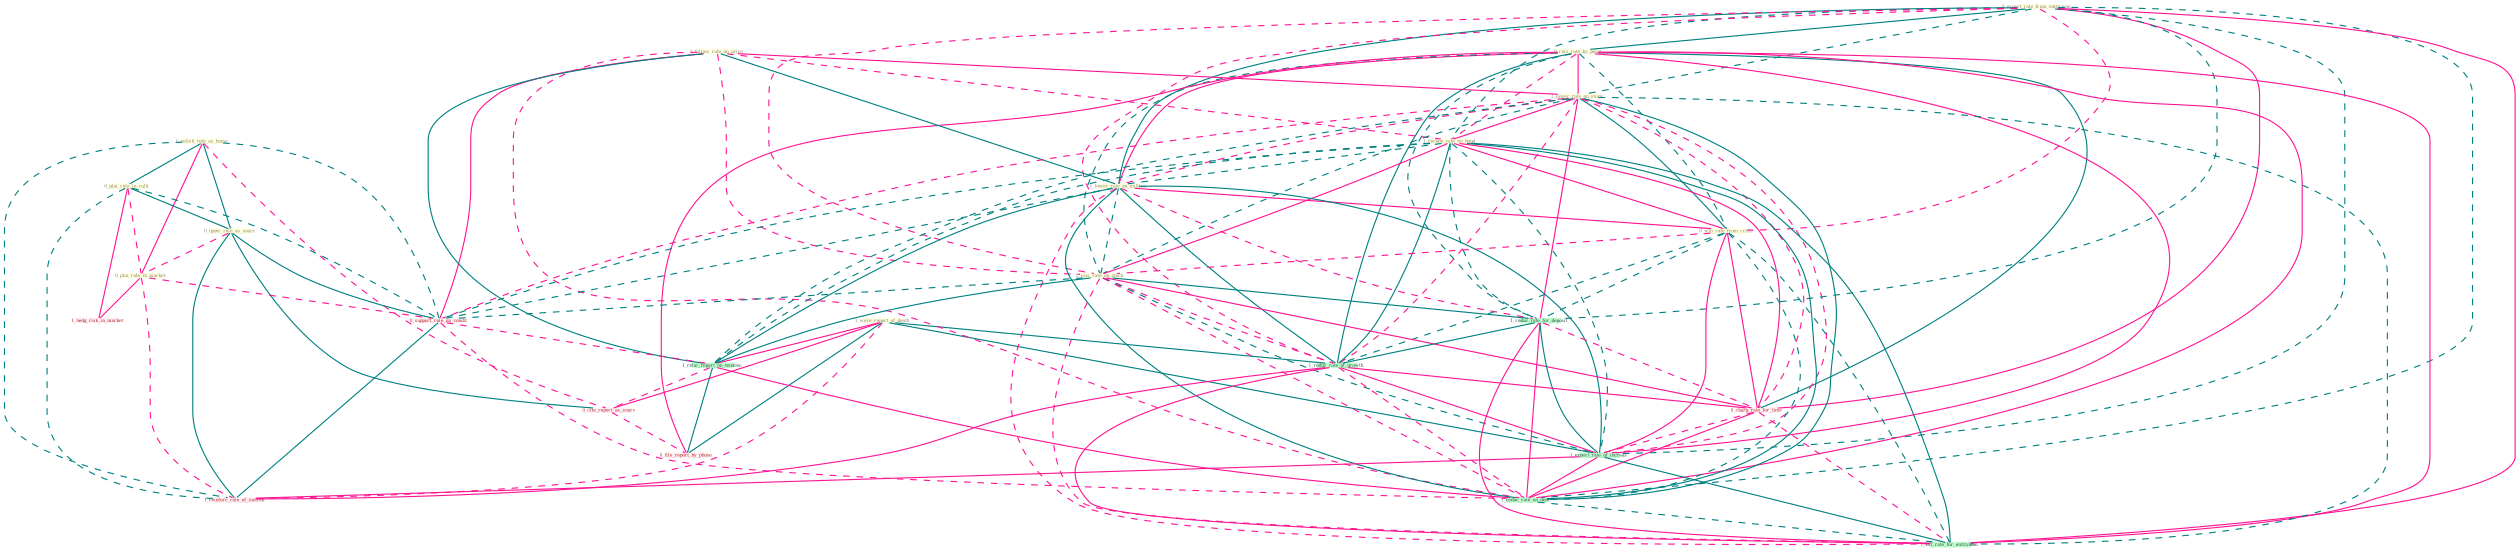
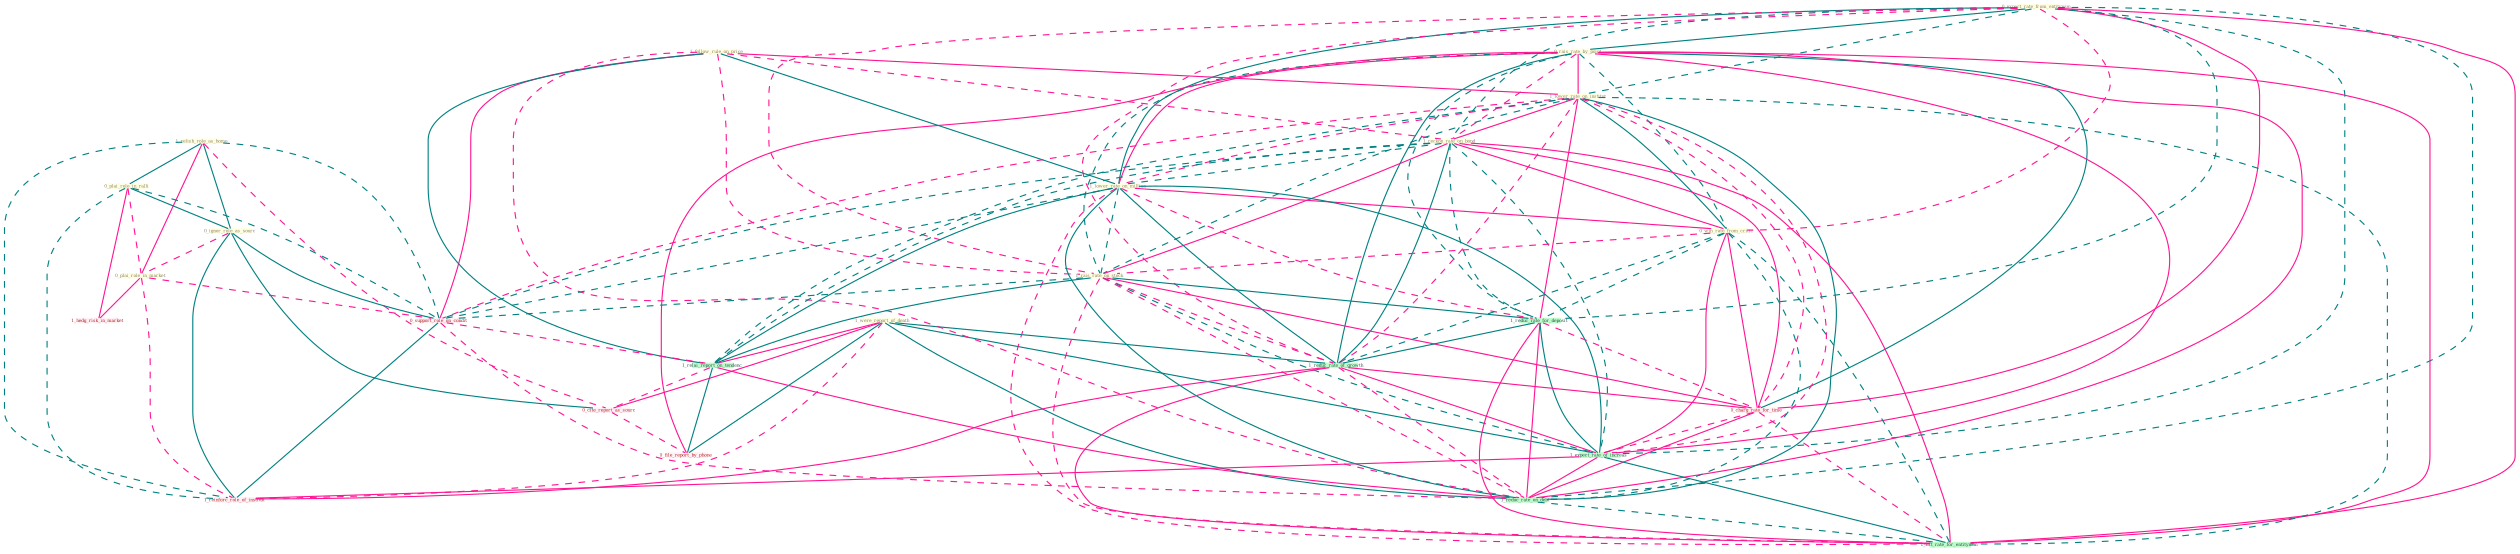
  graph {
    node [color="#ffffe0" fixedsize=true fontcolor="#8b7d6b" fontsize=4 shape=polygon style=filled]
    edge [color=deeppink style=solid w=1]
    "1_relish_role_as_home " [height=.06 width=.5]
    "0_expect_rate_from_entitynam " [height=.06 width=.5]
    n3 [height=.06 label="9_rais_rate_by_point" width=.5]
    "0_plai_role_in_ralli " [height=.06 width=.5]
    "0_ignor_role_as_sourc " [height=.06 width=.5]
    "1_were_report_of_death " [height=.06 width=.5]
    "1_follow_rule_on_price " [height=.06 width=.5]
-   "1_lower_rate_on_stock " [height=.06 width=.5]
+   "1_lower_rate_on_stock " [height=.06 width=.5 label="1_lower_rate_on_institut"]
    "1_reckon_rate_on_bond " [height=.06 width=.5]
    "1_lower_rate_on_million " [height=.06 width=.5]
    "0_plai_role_in_market " [height=.06 width=.5]
    "0_win_rate_from_critic " [height=.06 width=.5]
    "1_rais_rate_on_stock " [height=.06 width=.5]
    "0_support_role_on_condit " [color="#fff0f5" fontcolor="#b22222" height=.06 width=.5]
    "0_cite_report_as_sourc " [color="#fff0f5" fontcolor="#b22222" height=.06 width=.5]
    "0_file_report_by_phone " [color="#fff0f5" fontcolor="#b22222" height=.06 width=.5]
    "0_charg_rate_for_time " [color="#fff0f5" fontcolor="#b22222" height=.06 width=.5]
    "1_reinforc_role_of_institut " [color="#fff0f5" fontcolor="#b22222" height=.06 width=.5]
    "1_hedg_risk_in_market " [color="#fff0f5" fontcolor="#b22222" height=.06 width=.5]
    "1_reduc_rate_for_deposit " [color="#BDFCC9" fontcolor="#2f4f4f" height=.06 width=.5]
    "1_reduc_rate_of_growth " [color="#BDFCC9" fontcolor="#2f4f4f" height=.06 width=.5]
    "1_expect_rate_of_increas " [color="#BDFCC9" fontcolor="#2f4f4f" height=.06 width=.5]
    "1_reduc_rate_on_debt " [color="#BDFCC9" fontcolor="#2f4f4f" height=.06 width=.5]
    "1_lift_rate_for_entitynam " [color="#BDFCC9" fontcolor="#2f4f4f" height=.06 width=.5]
    "1_relai_report_on_tendenc " [color="#BDFCC9" fontcolor="#2f4f4f" height=.06 width=.5]
    subgraph sub_1 {
      "1_relish_role_as_home "
      "0_expect_rate_from_entitynam "
      n3
      "0_plai_role_in_ralli "
      "0_ignor_role_as_sourc "
      "1_were_report_of_death "
      "1_follow_rule_on_price "
      "1_lower_rate_on_stock "
      "1_reckon_rate_on_bond "
      "1_lower_rate_on_million "
      "0_plai_role_in_market "
      "0_win_rate_from_critic "
      "1_rais_rate_on_stock "
    }
    subgraph sub_2 {
      "0_support_role_on_condit "
      "0_cite_report_as_sourc "
      "0_file_report_by_phone "
      "0_charg_rate_for_time "
      "1_reinforc_role_of_institut "
      "1_hedg_risk_in_market "
    }
    "1_relish_role_as_home " -- "0_plai_role_in_ralli " [color=teal]
    "1_relish_role_as_home " -- "0_ignor_role_as_sourc " [color=teal w=2]
    "1_relish_role_as_home " -- "0_plai_role_in_market "
    "1_relish_role_as_home " -- "0_support_role_on_condit " [color=teal style=dashed]
    "1_relish_role_as_home " -- "0_cite_report_as_sourc " [style=dashed]
    "1_relish_role_as_home " -- "1_reinforc_role_of_institut " [color=teal style=dashed]
    "0_expect_rate_from_entitynam " -- n3 [color=teal]
    "0_expect_rate_from_entitynam " -- "1_lower_rate_on_stock " [color=teal style=dashed]
    "0_expect_rate_from_entitynam " -- "1_reckon_rate_on_bond " [color=teal style=dashed]
    "0_expect_rate_from_entitynam " -- "1_lower_rate_on_million " [color=teal]
    "0_expect_rate_from_entitynam " -- "0_win_rate_from_critic " [style=dashed w=2]
    "0_expect_rate_from_entitynam " -- "1_rais_rate_on_stock " [style=dashed]
    "0_expect_rate_from_entitynam " -- "0_charg_rate_for_time "
    "0_expect_rate_from_entitynam " -- "1_reduc_rate_for_deposit " [color=teal style=dashed]
    "0_expect_rate_from_entitynam " -- "1_reduc_rate_of_growth " [style=dashed]
    "0_expect_rate_from_entitynam " -- "1_expect_rate_of_increas " [color=teal style=dashed w=2]
    "0_expect_rate_from_entitynam " -- "1_reduc_rate_on_debt " [color=teal style=dashed]
    "0_expect_rate_from_entitynam " -- "1_lift_rate_for_entitynam " [w=2]
    n3 -- "1_lower_rate_on_stock "
    n3 -- "1_reckon_rate_on_bond " [style=dashed]
    n3 -- "1_lower_rate_on_million "
    n3 -- "0_win_rate_from_critic " [color=teal style=dashed]
    n3 -- "1_rais_rate_on_stock " [color=teal style=dashed w=2]
    n3 -- "0_file_report_by_phone "
    n3 -- "0_charg_rate_for_time " [color=teal]
    n3 -- "1_reduc_rate_for_deposit " [color=teal style=dashed]
    n3 -- "1_reduc_rate_of_growth " [color=teal]
    n3 -- "1_expect_rate_of_increas "
    n3 -- "1_reduc_rate_on_debt "
    n3 -- "1_lift_rate_for_entitynam "
    "0_plai_role_in_ralli " -- "0_ignor_role_as_sourc " [color=teal]
    "0_plai_role_in_ralli " -- "0_plai_role_in_market " [style=dashed w=3]
    "0_plai_role_in_ralli " -- "0_support_role_on_condit " [color=teal style=dashed]
    "0_plai_role_in_ralli " -- "1_reinforc_role_of_institut " [color=teal style=dashed]
    "0_plai_role_in_ralli " -- "1_hedg_risk_in_market "
    "0_ignor_role_as_sourc " -- "0_plai_role_in_market " [style=dashed]
    "0_ignor_role_as_sourc " -- "0_support_role_on_condit " [color=teal]
    "0_ignor_role_as_sourc " -- "0_cite_report_as_sourc " [color=teal w=2]
    "0_ignor_role_as_sourc " -- "1_reinforc_role_of_institut " [color=teal]
    "1_were_report_of_death " -- "0_cite_report_as_sourc "
    "1_were_report_of_death " -- "0_file_report_by_phone " [color=teal]
    "1_were_report_of_death " -- "1_reinforc_role_of_institut " [style=dashed]
    "1_were_report_of_death " -- "1_reduc_rate_of_growth " [color=teal]
    "1_were_report_of_death " -- "1_expect_rate_of_increas " [color=teal]
    "1_were_report_of_death " -- "1_relai_report_on_tendenc "
    "1_follow_rule_on_price " -- "1_lower_rate_on_stock "
    "1_follow_rule_on_price " -- "1_reckon_rate_on_bond " [style=dashed]
    "1_follow_rule_on_price " -- "1_lower_rate_on_million " [color=teal]
    "1_follow_rule_on_price " -- "1_rais_rate_on_stock " [style=dashed]
    "1_follow_rule_on_price " -- "0_support_role_on_condit "
    "1_follow_rule_on_price " -- "1_reduc_rate_on_debt " [style=dashed]
    "1_follow_rule_on_price " -- "1_relai_report_on_tendenc " [color=teal]
    "1_lower_rate_on_stock " -- "1_reckon_rate_on_bond " [w=2]
    "1_lower_rate_on_stock " -- "1_lower_rate_on_million " [style=dashed w=3]
    "1_lower_rate_on_stock " -- "0_win_rate_from_critic " [color=teal]
    "1_lower_rate_on_stock " -- "1_rais_rate_on_stock " [color=teal style=dashed w=3]
    "1_lower_rate_on_stock " -- "0_support_role_on_condit " [style=dashed]
    "1_lower_rate_on_stock " -- "0_charg_rate_for_time " [style=dashed]
    "1_lower_rate_on_stock " -- "1_reduc_rate_for_deposit "
    "1_lower_rate_on_stock " -- "1_reduc_rate_of_growth " [style=dashed]
    "1_lower_rate_on_stock " -- "1_expect_rate_of_increas " [style=dashed]
    "1_lower_rate_on_stock " -- "1_reduc_rate_on_debt " [color=teal w=2]
    "1_lower_rate_on_stock " -- "1_lift_rate_for_entitynam " [color=teal style=dashed]
    "1_lower_rate_on_stock " -- "1_relai_report_on_tendenc " [color=teal style=dashed]
    "1_reckon_rate_on_bond " -- "1_lower_rate_on_million " [color=teal style=dashed w=2]
    "1_reckon_rate_on_bond " -- "0_win_rate_from_critic "
    "1_reckon_rate_on_bond " -- "1_rais_rate_on_stock " [w=2]
    "1_reckon_rate_on_bond " -- "0_support_role_on_condit " [color=teal style=dashed]
    "1_reckon_rate_on_bond " -- "0_charg_rate_for_time "
    "1_reckon_rate_on_bond " -- "1_reduc_rate_for_deposit " [color=teal style=dashed]
    "1_reckon_rate_on_bond " -- "1_reduc_rate_of_growth " [color=teal]
    "1_reckon_rate_on_bond " -- "1_expect_rate_of_increas " [color=teal style=dashed]
-   "1_reckon_rate_on_bond " -- "1_reduc_rate_on_debt " [color=teal w=2]
-   "1_reckon_rate_on_bond " -- "1_lift_rate_for_entitynam " [color=teal]
+   "1_were_report_of_death " -- "1_reduc_rate_on_debt " [color=teal w=2]
+   "1_reckon_rate_on_bond " -- "1_lift_rate_for_entitynam "
    "1_reckon_rate_on_bond " -- "1_relai_report_on_tendenc " [color=teal style=dashed]
    "1_lower_rate_on_million " -- "0_win_rate_from_critic "
    "1_lower_rate_on_million " -- "1_rais_rate_on_stock " [color=teal style=dashed w=2]
    "1_lower_rate_on_million " -- "0_support_role_on_condit " [color=teal style=dashed]
    "1_lower_rate_on_million " -- "1_reduc_rate_for_deposit " [style=dashed]
    "1_lower_rate_on_million " -- "1_reduc_rate_of_growth " [color=teal]
    "1_lower_rate_on_million " -- "1_expect_rate_of_increas " [color=teal]
    "1_lower_rate_on_million " -- "1_reduc_rate_on_debt " [color=teal w=2]
    "1_lower_rate_on_million " -- "1_lift_rate_for_entitynam " [style=dashed]
    "1_lower_rate_on_million " -- "1_relai_report_on_tendenc " [color=teal]
    "0_plai_role_in_market " -- "0_support_role_on_condit " [style=dashed]
    "0_plai_role_in_market " -- "1_reinforc_role_of_institut " [style=dashed]
    "0_plai_role_in_market " -- "1_hedg_risk_in_market " [w=2]
    "0_win_rate_from_critic " -- "1_rais_rate_on_stock " [style=dashed]
    "0_win_rate_from_critic " -- "0_charg_rate_for_time "
    "0_win_rate_from_critic " -- "1_reduc_rate_for_deposit " [color=teal style=dashed]
    "0_win_rate_from_critic " -- "1_reduc_rate_of_growth " [color=teal style=dashed]
    "0_win_rate_from_critic " -- "1_expect_rate_of_increas "
    "0_win_rate_from_critic " -- "1_reduc_rate_on_debt " [color=teal style=dashed]
    "0_win_rate_from_critic " -- "1_lift_rate_for_entitynam " [color=teal style=dashed]
    "1_rais_rate_on_stock " -- "0_support_role_on_condit " [color=teal style=dashed]
    "1_rais_rate_on_stock " -- "0_charg_rate_for_time "
    "1_rais_rate_on_stock " -- "1_reduc_rate_for_deposit " [color=teal]
    "1_rais_rate_on_stock " -- "1_reduc_rate_of_growth " [style=dashed]
    "1_rais_rate_on_stock " -- "1_expect_rate_of_increas " [color=teal style=dashed]
    "1_rais_rate_on_stock " -- "1_reduc_rate_on_debt " [style=dashed w=2]
    "1_rais_rate_on_stock " -- "1_lift_rate_for_entitynam " [style=dashed]
    "1_rais_rate_on_stock " -- "1_relai_report_on_tendenc " [color=teal]
    "0_support_role_on_condit " -- "1_reinforc_role_of_institut " [color=teal]
    "0_support_role_on_condit " -- "1_reduc_rate_on_debt " [style=dashed]
    "0_support_role_on_condit " -- "1_relai_report_on_tendenc " [style=dashed]
    "0_cite_report_as_sourc " -- "0_file_report_by_phone " [style=dashed]
    "0_charg_rate_for_time " -- "1_expect_rate_of_increas " [style=dashed]
    "0_charg_rate_for_time " -- "1_reduc_rate_on_debt "
    "0_charg_rate_for_time " -- "1_lift_rate_for_entitynam " [style=dashed w=2]
    "1_reduc_rate_for_deposit " -- "0_charg_rate_for_time " [style=dashed w=2]
    "1_reduc_rate_for_deposit " -- "1_reduc_rate_of_growth " [color=teal w=2]
    "1_reduc_rate_for_deposit " -- "1_expect_rate_of_increas " [color=teal]
    "1_reduc_rate_for_deposit " -- "1_reduc_rate_on_debt " [w=2]
    "1_reduc_rate_for_deposit " -- "1_lift_rate_for_entitynam " [w=2]
    "1_reduc_rate_of_growth " -- "0_charg_rate_for_time "
    "1_reduc_rate_of_growth " -- "1_reinforc_role_of_institut "
    "1_reduc_rate_of_growth " -- "1_expect_rate_of_increas " [w=2]
    "1_reduc_rate_of_growth " -- "1_reduc_rate_on_debt " [style=dashed w=2]
    "1_reduc_rate_of_growth " -- "1_lift_rate_for_entitynam "
    "1_expect_rate_of_increas " -- "1_reinforc_role_of_institut "
    "1_expect_rate_of_increas " -- "1_reduc_rate_on_debt "
    "1_expect_rate_of_increas " -- "1_lift_rate_for_entitynam " [color=teal]
    "1_reduc_rate_on_debt " -- "1_lift_rate_for_entitynam " [color=teal style=dashed]
    "1_relai_report_on_tendenc " -- "0_cite_report_as_sourc " [style=dashed]
    "1_relai_report_on_tendenc " -- "0_file_report_by_phone " [color=teal]
    "1_relai_report_on_tendenc " -- "1_reduc_rate_on_debt "
  }
